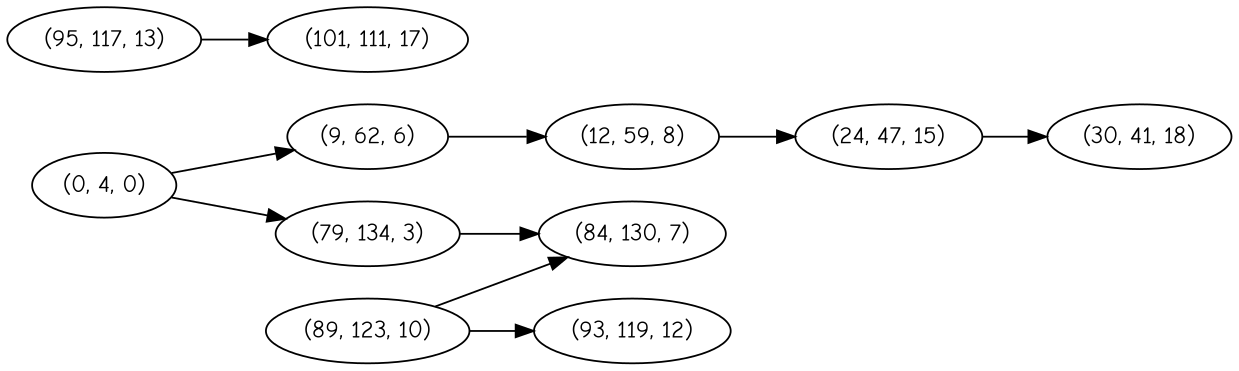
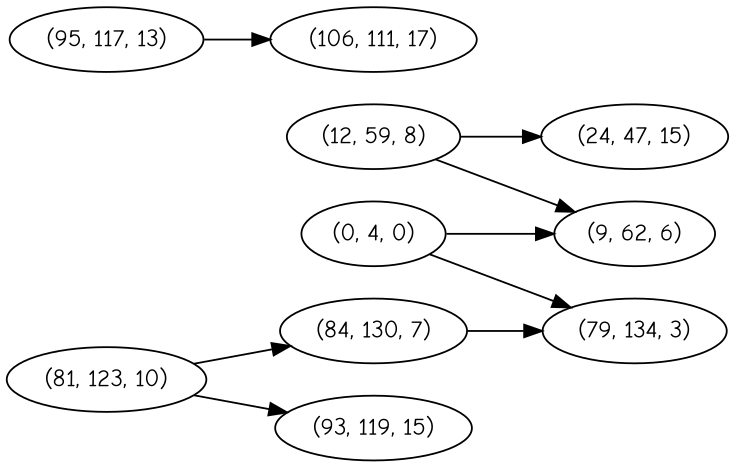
  digraph {
    fontname="Comic Neue"
    rankdir=LR
    node [fontname="Comic Neue"]
    edge [fontname="Comic Neue"]
    n1 [label="(0, 4, 0)"]
    "(9, 62, 6)"
    "(79, 134, 3)"
    "(12, 59, 8)"
    "(84, 130, 7)"
    "(24, 47, 15)"
-   "(30, 41, 18)"
-   "(89, 123, 10)"
-   "(93, 119, 12)"
+   "(89, 123, 10)" [label="(81, 123, 10)"]
+   "(93, 119, 12)" [label="(93, 119, 15)"]
    "(95, 117, 13)"
-   "(101, 111, 17)"
+   "(101, 111, 17)" [label="(106, 111, 17)"]
    n1 -> "(9, 62, 6)"
    n1 -> "(79, 134, 3)"
-   "(9, 62, 6)" -> "(12, 59, 8)"
-   "(79, 134, 3)" -> "(84, 130, 7)"
+   "(12, 59, 8)" -> "(9, 62, 6)"
+   "(84, 130, 7)" -> "(79, 134, 3)"
    "(12, 59, 8)" -> "(24, 47, 15)"
-   "(24, 47, 15)" -> "(30, 41, 18)"
    "(89, 123, 10)" -> "(84, 130, 7)"
    "(89, 123, 10)" -> "(93, 119, 12)"
    "(95, 117, 13)" -> "(101, 111, 17)"
  }
